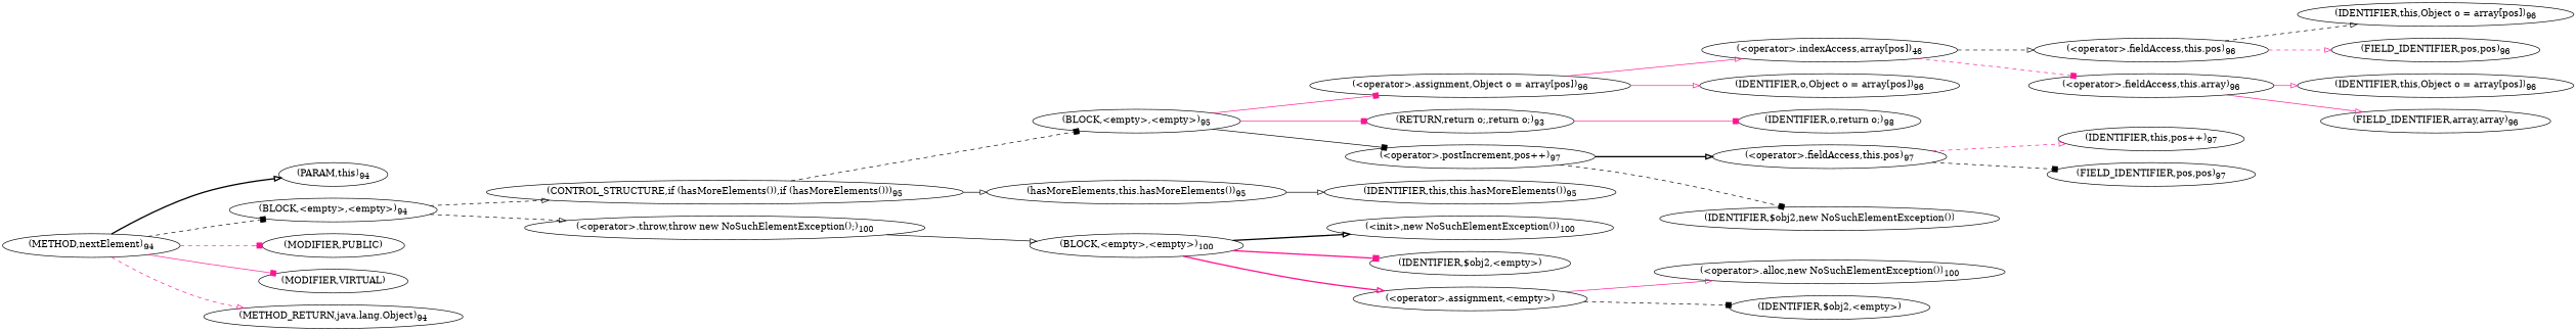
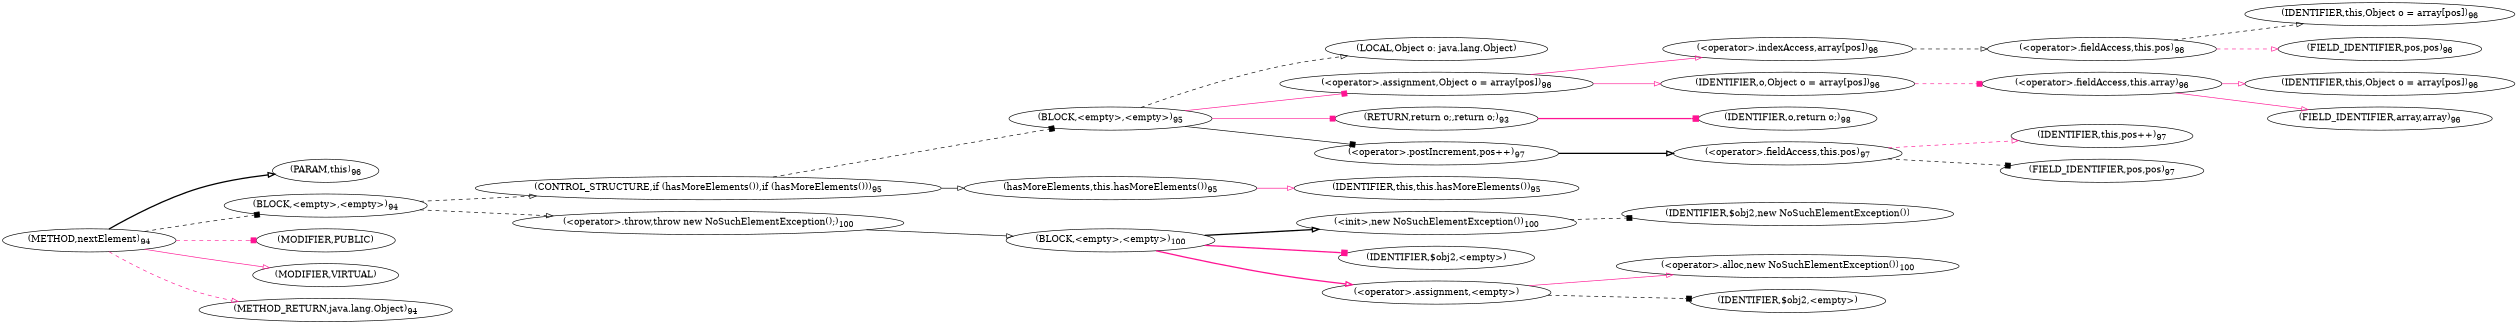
  digraph {
    rankdir=LR
    edge [arrowhead=onormal color=black style=dashed]
    n1 [label=<(METHOD,nextElement)<SUB>94</SUB>>]
-   n2 [label=<(PARAM,this)<SUB>94</SUB>>]
+   n2 [label=<(PARAM,this)<SUB>96</SUB>>]
    n3 [label=<(BLOCK,&lt;empty&gt;,&lt;empty&gt;)<SUB>94</SUB>>]
    n4 [label=<(MODIFIER,PUBLIC)>]
    n5 [label=<(MODIFIER,VIRTUAL)>]
    n6 [label=<(METHOD_RETURN,java.lang.Object)<SUB>94</SUB>>]
    n7 [label=<(CONTROL_STRUCTURE,if (hasMoreElements()),if (hasMoreElements()))<SUB>95</SUB>>]
    n8 [label=<(&lt;operator&gt;.throw,throw new NoSuchElementException();)<SUB>100</SUB>>]
    n9 [label=<(hasMoreElements,this.hasMoreElements())<SUB>95</SUB>>]
    n10 [label=<(BLOCK,&lt;empty&gt;,&lt;empty&gt;)<SUB>95</SUB>>]
    n11 [label=<(BLOCK,&lt;empty&gt;,&lt;empty&gt;)<SUB>100</SUB>>]
    n12 [label=<(IDENTIFIER,this,this.hasMoreElements())<SUB>95</SUB>>]
+   n13 [label=<(LOCAL,Object o: java.lang.Object)>]
    n14 [label=<(&lt;operator&gt;.assignment,Object o = array[pos])<SUB>96</SUB>>]
    n15 [label=<(&lt;operator&gt;.postIncrement,pos++)<SUB>97</SUB>>]
    n16 [label=<(RETURN,return o;,return o;)<SUB>93</SUB>>]
    n17 [label=<(IDENTIFIER,o,Object o = array[pos])<SUB>96</SUB>>]
-   n18 [label=<(&lt;operator&gt;.indexAccess,array[pos])<SUB>46</SUB>>]
+   n18 [label=<(&lt;operator&gt;.indexAccess,array[pos])<SUB>96</SUB>>]
    n19 [label=<(&lt;operator&gt;.fieldAccess,this.pos)<SUB>97</SUB>>]
    n20 [label=<(IDENTIFIER,o,return o;)<SUB>98</SUB>>]
    n21 [label=<(&lt;operator&gt;.fieldAccess,this.array)<SUB>96</SUB>>]
    n22 [label=<(&lt;operator&gt;.fieldAccess,this.pos)<SUB>96</SUB>>]
    n23 [label=<(IDENTIFIER,this,Object o = array[pos])<SUB>96</SUB>>]
    n24 [label=<(FIELD_IDENTIFIER,array,array)<SUB>96</SUB>>]
    n25 [label=<(IDENTIFIER,this,Object o = array[pos])<SUB>96</SUB>>]
    n26 [label=<(FIELD_IDENTIFIER,pos,pos)<SUB>96</SUB>>]
    n27 [label=<(IDENTIFIER,this,pos++)<SUB>97</SUB>>]
    n28 [label=<(FIELD_IDENTIFIER,pos,pos)<SUB>97</SUB>>]
    n29 [label=<(&lt;operator&gt;.assignment,&lt;empty&gt;)>]
    n30 [label=<(&lt;init&gt;,new NoSuchElementException())<SUB>100</SUB>>]
    n31 [label=<(IDENTIFIER,$obj2,&lt;empty&gt;)>]
    n32 [label=<(IDENTIFIER,$obj2,&lt;empty&gt;)>]
    n33 [label=<(&lt;operator&gt;.alloc,new NoSuchElementException())<SUB>100</SUB>>]
    n34 [label=<(IDENTIFIER,$obj2,new NoSuchElementException())>]
    n1 -> n2 [style=bold]
    n1 -> n3 [arrowhead=box]
    n1 -> n4 [arrowhead=box color=deeppink]
-   n1 -> n5 [arrowhead=box color=deeppink style=solid]
+   n1 -> n5 [color=deeppink style=solid]
    n1 -> n6 [color=deeppink]
    n3 -> n7
    n3 -> n8
    n7 -> n9 [style=solid]
    n7 -> n10 [arrowhead=box]
    n8 -> n11 [style=solid]
-   n9 -> n12 [style=solid]
+   n9 -> n12 [color=deeppink style=solid]
+   n10 -> n13
    n10 -> n14 [arrowhead=box color=deeppink style=solid]
    n10 -> n15 [arrowhead=box style=solid]
    n10 -> n16 [arrowhead=box color=deeppink style=solid]
    n11 -> n29 [color=deeppink style=bold]
    n11 -> n30 [style=bold]
    n11 -> n31 [arrowhead=box color=deeppink style=bold]
    n14 -> n17 [color=deeppink style=solid]
    n14 -> n18 [color=deeppink style=solid]
    n15 -> n19 [style=bold]
-   n16 -> n20 [arrowhead=box color=deeppink style=solid]
-   n18 -> n21 [arrowhead=box color=deeppink]
+   n16 -> n20 [arrowhead=box color=deeppink style=bold]
+   n17 -> n21 [arrowhead=box color=deeppink]
    n18 -> n22
    n19 -> n27 [color=deeppink]
    n19 -> n28 [arrowhead=box]
    n21 -> n23 [color=deeppink style=solid]
    n21 -> n24 [color=deeppink style=solid]
    n22 -> n25
    n22 -> n26 [color=deeppink]
    n29 -> n32 [arrowhead=box]
    n29 -> n33 [color=deeppink style=solid]
-   n15 -> n34 [arrowhead=box]
+   n30 -> n34 [arrowhead=box]
  }
